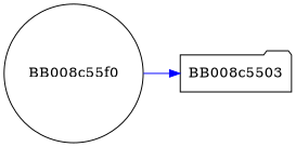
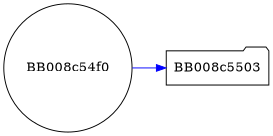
  digraph {
    splines=ortho
    rankdir=LR
-   BB008c54f0 [shape=circle label=BB008c55f0]
+   BB008c54f0 [shape=circle]
    BB008c5503 [shape=folder]
    BB008c54f0 -> BB008c5503 [color=blue]
  }
